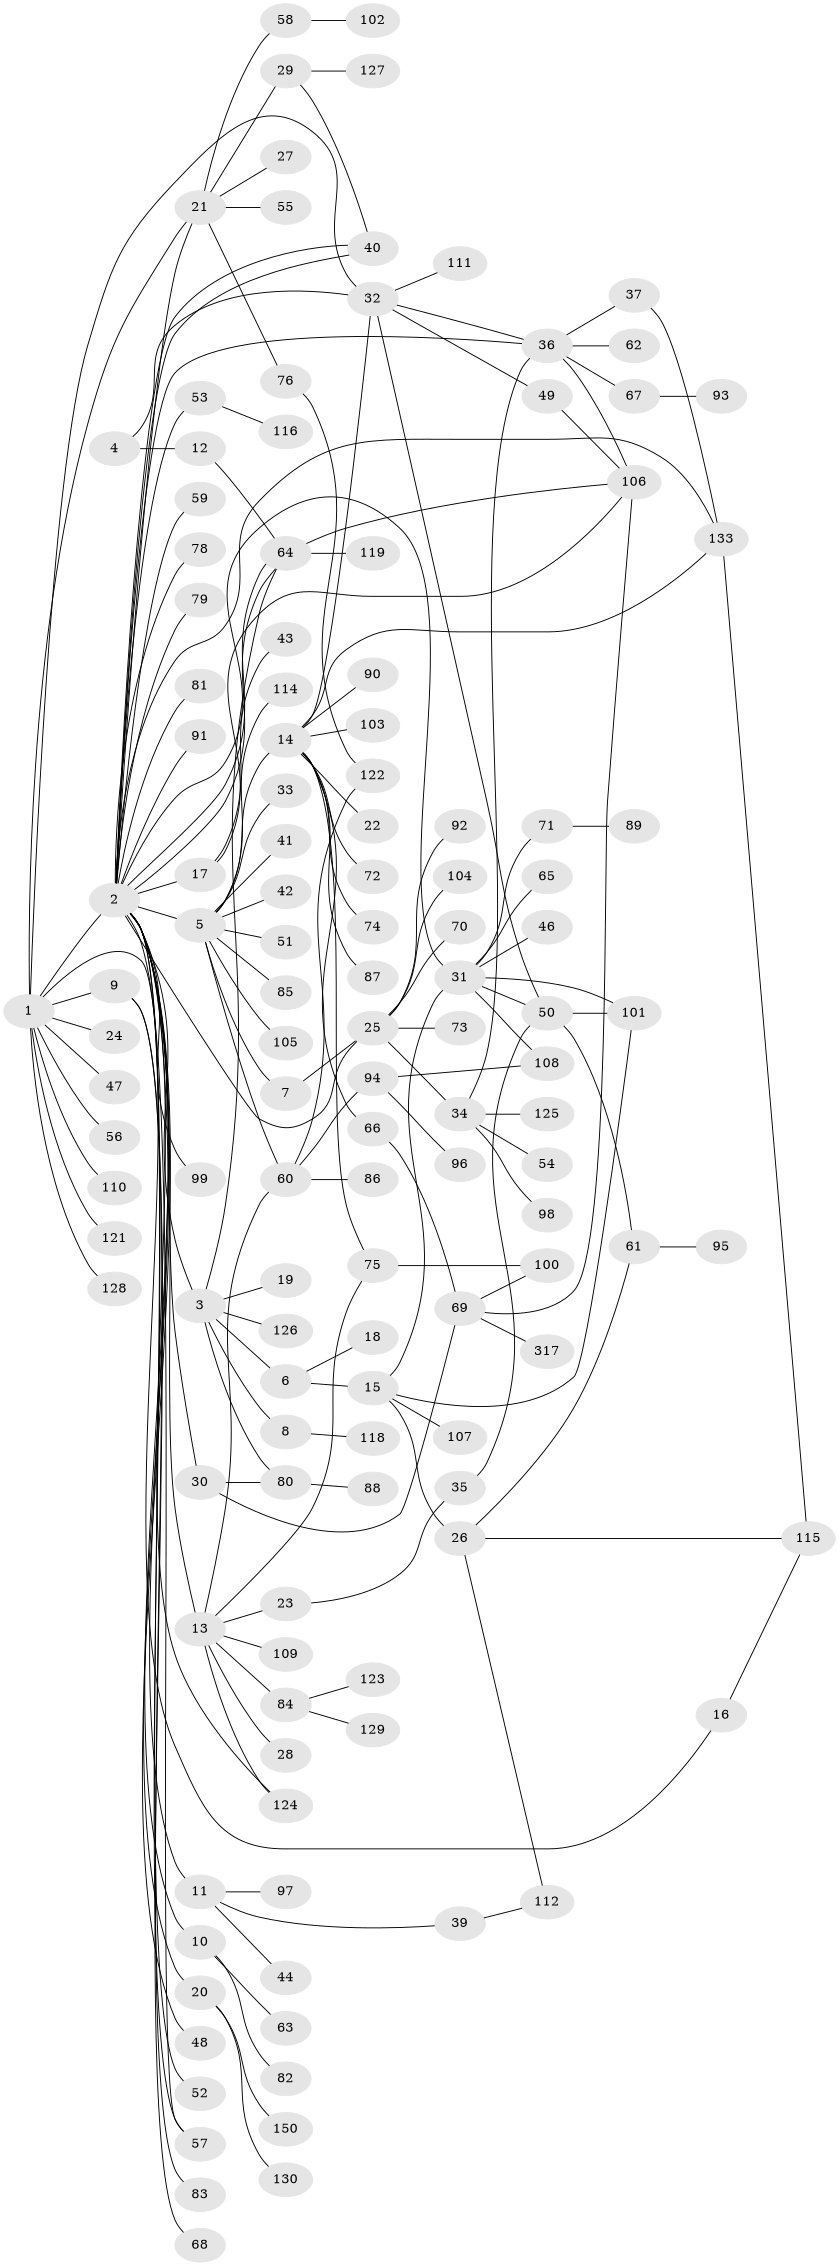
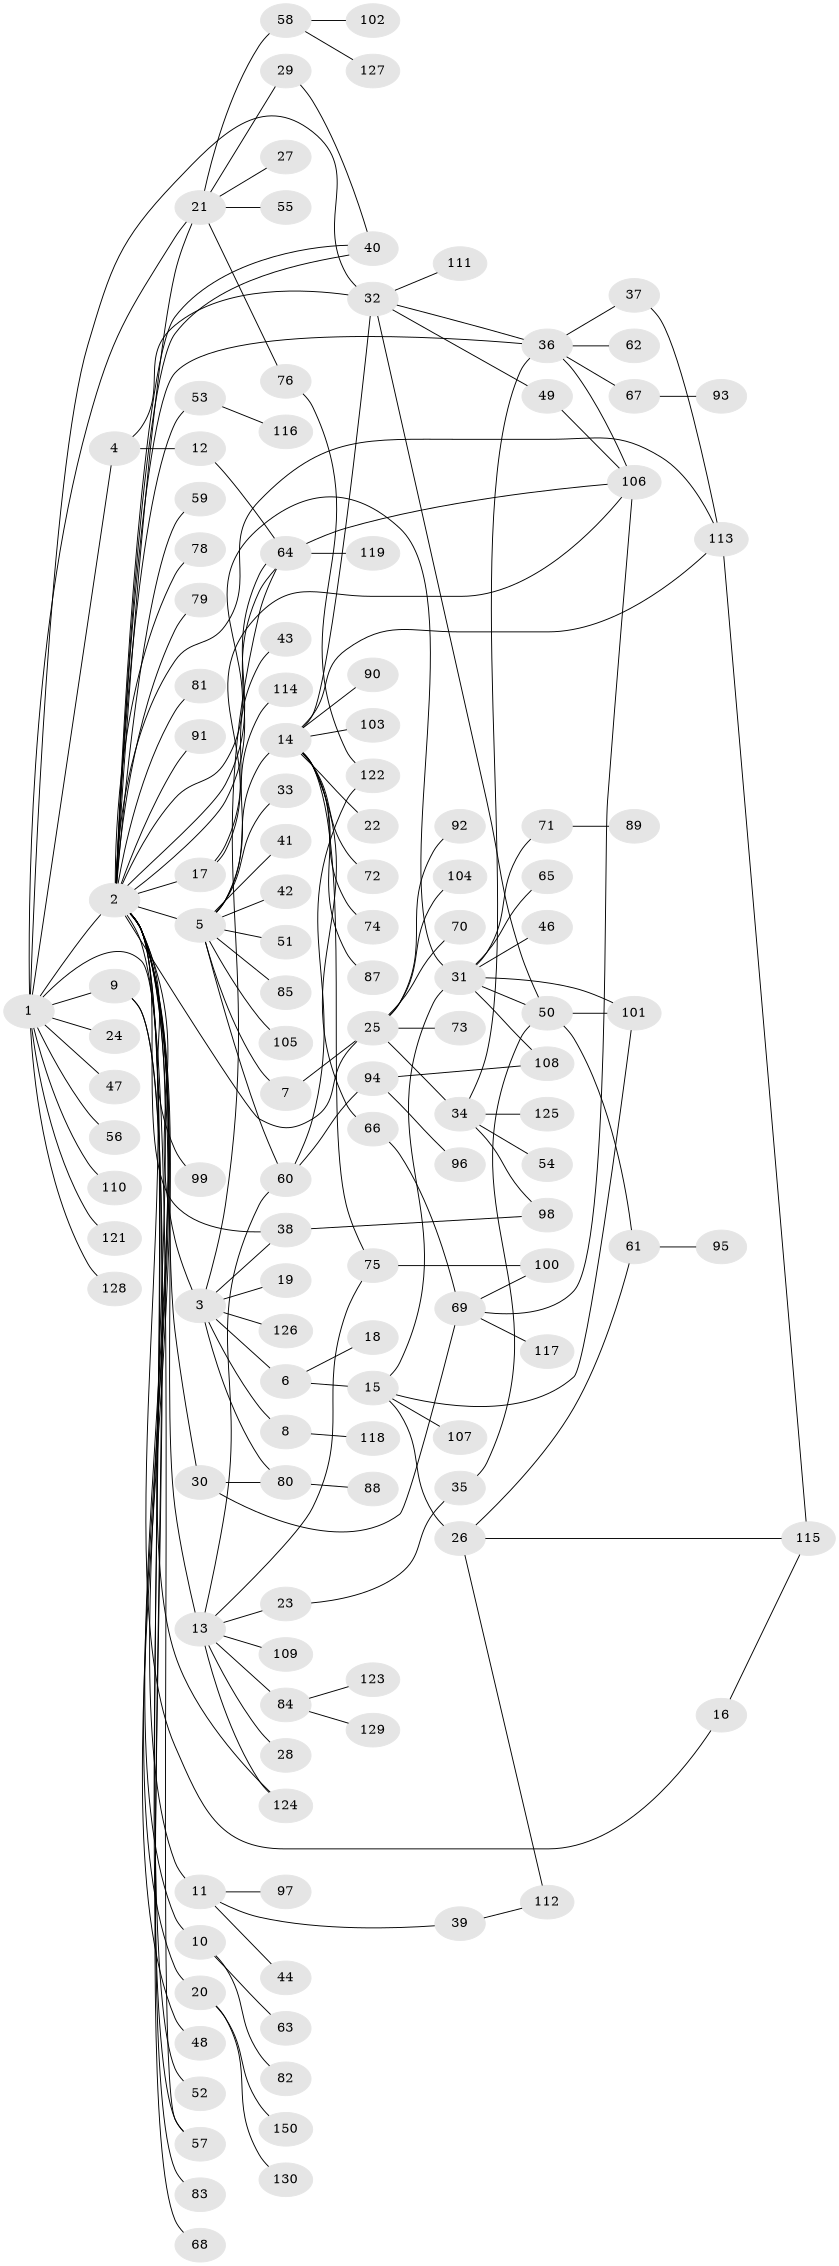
  graph {
    rankdir=LR
    node [color=gray90 style=filled]
    1
    2
    4
    9
    21
    24
    32
    47
    56
    57
    110
    121
    128
    3
    5
    10
    11
    13
    16
    17
    20
    25
    30
    31
    36
+   38
    40
    48
    52
    53
    59
    64
    78
    79
    81
    91
    99
-   113 [label=133]
+   113
    124
    12
    68
    83
    27
    29
    55
    58
    76
    50
    49
    111
    6
    8
    19
    80
    126
    7
    14
    33
    41
    42
    51
    60
    85
    105
    114
    63
    82
    39
    44
    97
    23
    28
    75
    84
    109
    115
    43
    106
    n79 [label=150]
    130
    34
    70
    73
    92
    104
    69
    101
    46
    65
    71
    108
    62
    37
    67
    98
    116
    119
    15
    18
    118
    88
    22
    66
    72
    74
    87
    90
    103
-   86
    94
    122
    26
    107
    112
    35
    100
    123
    129
    61
    127
    102
    54
    125
    95
-   117 [label=317]
+   117
    89
    93
    96
    1 -- 2
+   1 -- 4
    1 -- 9
    1 -- 21
    1 -- 24
    1 -- 32
    1 -- 47
    1 -- 56
    1 -- 57
    1 -- 110
    1 -- 121
    1 -- 128
    2 -- 21
    2 -- 57
    2 -- 3
    2 -- 5
    2 -- 10
    2 -- 11
    2 -- 13
    2 -- 16
    2 -- 17
    2 -- 20
    2 -- 25
    2 -- 30
    2 -- 31
    2 -- 36
+   2 -- 38
    2 -- 40
    2 -- 40
    2 -- 48
    2 -- 52
    2 -- 53
    2 -- 59
    2 -- 64
    2 -- 64
    2 -- 78
    2 -- 79
    2 -- 81
    2 -- 91
    2 -- 99
    2 -- 113
    2 -- 124
    4 -- 32
    4 -- 12
    9 -- 68
    9 -- 83
    21 -- 27
    21 -- 29
    21 -- 55
    21 -- 58
    21 -- 76
    32 -- 36
    32 -- 50
    32 -- 49
    32 -- 111
+   3 -- 38
    3 -- 64
    3 -- 6
    3 -- 8
    3 -- 19
    3 -- 80
    3 -- 126
    5 -- 7
    5 -- 14
    5 -- 33
    5 -- 41
    5 -- 42
    5 -- 51
    5 -- 60
    5 -- 85
    5 -- 105
    5 -- 114
    10 -- 63
    10 -- 82
    11 -- 39
    11 -- 44
    11 -- 97
    13 -- 124
    13 -- 60
    13 -- 23
    13 -- 28
    13 -- 75
    13 -- 84
    13 -- 109
    16 -- 115
    17 -- 43
    17 -- 106
    20 -- n79
    20 -- 130
    25 -- 34
    25 -- 70
    25 -- 73
    25 -- 92
    25 -- 104
    30 -- 80
    30 -- 69
    31 -- 50
    31 -- 101
    31 -- 46
    31 -- 65
    31 -- 71
    31 -- 108
    36 -- 106
    36 -- 62
    36 -- 37
    36 -- 67
+   38 -- 98
    53 -- 116
    64 -- 106
    64 -- 119
    113 -- 115
    12 -- 64
    29 -- 40
-   29 -- 127
+   58 -- 127
    58 -- 102
    76 -- 122
    50 -- 101
    50 -- 61
    49 -- 106
    6 -- 15
    6 -- 18
    8 -- 118
    80 -- 88
    7 -- 25
    14 -- 32
    14 -- 113
    14 -- 75
    14 -- 22
    14 -- 66
    14 -- 72
    14 -- 74
    14 -- 87
    14 -- 90
    14 -- 103
-   60 -- 86
    60 -- 94
    60 -- 122
    39 -- 112
    23 -- 35
    75 -- 100
    84 -- 123
    84 -- 129
    34 -- 36
    34 -- 98
    34 -- 54
    34 -- 125
    69 -- 106
    69 -- 100
    69 -- 117
    71 -- 89
    37 -- 113
    67 -- 93
    15 -- 31
    15 -- 101
    15 -- 26
    15 -- 107
    66 -- 69
    94 -- 108
    94 -- 96
    26 -- 115
    26 -- 112
    26 -- 61
    35 -- 50
    61 -- 95
  }
